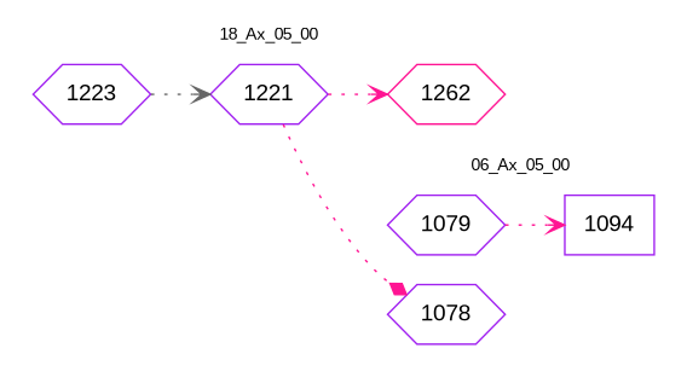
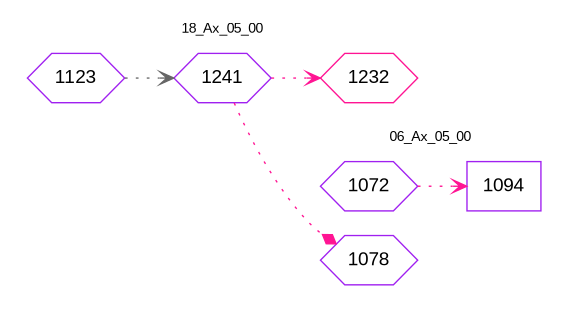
  digraph {
    fontname="Liberation Sans"
    rankdir=LR
    node [color=purple fontname="Liberation Sans" shape=hexagon]
    edge [arrowhead=vee color=deeppink fontname="Liberation Sans" style=dotted]
-   n1 [label=1079]
+   n1 [label=1072]
    n2 [label=1078]
    n3 [label=1094 shape=box]
-   n4 [label=1223]
-   n5 [label=1221]
-   n6 [color=deeppink label=1262]
+   n4 [label=1123]
+   n5 [label=1241]
+   n6 [color=deeppink label=1232]
    subgraph cluster_1 {
      color=white
      fontsize=10
      label="06_Ax_05_00"
      n1
      n2
      n3
    }
    subgraph cluster_2 {
      color=white
      fontsize=10
      label="18_Ax_05_00"
      n4
      n5
      n6
    }
    n1 -> n3
    n4 -> n5 [color=gray40]
    n5 -> n2 [arrowhead=diamond]
    n5 -> n6
  }
